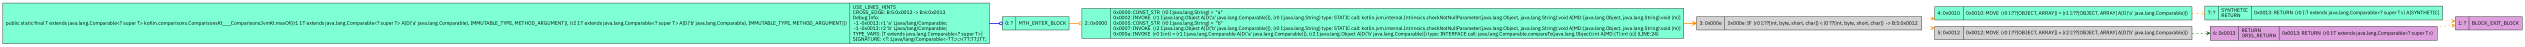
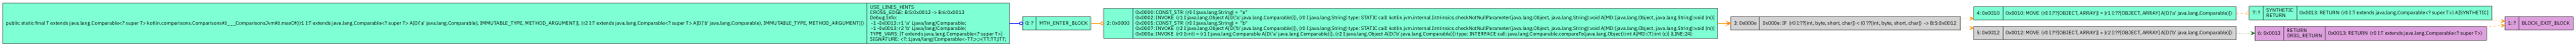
  digraph {
    fontname="IBM Plex Sans"
    rankdir=LR
    node [fillcolor=aquamarine fontname="IBM Plex Sans" shape=record style=filled]
    edge [arrowhead=vee color=darkorange fontname="IBM Plex Sans" style=dotted]
    n1 [label="{0\:\ ?|MTH_ENTER_BLOCK\l}"]
    n2 [label="{2\:\ 0x0000|0x0000: CONST_STR  (r0 I:java.lang.String) =  \"a\" \l0x0002: INVOKE  (r1 I:java.lang.Object A[D('a' java.lang.Comparable)]), (r0 I:java.lang.String) type: STATIC call: kotlin.jvm.internal.Intrinsics.checkNotNullParameter(java.lang.Object, java.lang.String):void A[MD:(java.lang.Object, java.lang.String):void (m)]\l0x0005: CONST_STR  (r0 I:java.lang.String) =  \"b\" \l0x0007: INVOKE  (r2 I:java.lang.Object A[D('b' java.lang.Comparable)]), (r0 I:java.lang.String) type: STATIC call: kotlin.jvm.internal.Intrinsics.checkNotNullParameter(java.lang.Object, java.lang.String):void A[MD:(java.lang.Object, java.lang.String):void (m)]\l0x000a: INVOKE  (r0 I:int) = (r1 I:java.lang.Comparable A[D('a' java.lang.Comparable)]), (r2 I:java.lang.Object A[D('b' java.lang.Comparable)]) type: INTERFACE call: java.lang.Comparable.compareTo(java.lang.Object):int A[MD:(T):int (c)] (LINE:24)\l}"]
    n3 [fillcolor=lightgrey label="{3\:\ 0x000e|0x000e: IF  (r0 I:??[int, byte, short, char]) \< (0 ??[int, byte, short, char])  \-\> B:5:0x0012 \l}"]
    n4 [label="{4\:\ 0x0010|0x0010: MOVE  (r0 I:??[OBJECT, ARRAY]) = (r1 I:??[OBJECT, ARRAY] A[D('a' java.lang.Comparable)]) \l}"]
    n5 [fillcolor=lightgrey label="{5\:\ 0x0012|0x0012: MOVE  (r0 I:??[OBJECT, ARRAY]) = (r2 I:??[OBJECT, ARRAY] A[D('b' java.lang.Comparable)]) \l}"]
    n6 [label="{7\:\ ?|SYNTHETIC\lRETURN\l|0x0013: RETURN  (r0 I:T extends java.lang.Comparable\<? super T\>) A[SYNTHETIC]\l}"]
    n7 [fillcolor=plum label="{6\:\ 0x0013|RETURN\lORIG_RETURN\l|0x0013: RETURN  (r0 I:T extends java.lang.Comparable\<? super T\>) \l}"]
    n8 [fillcolor=plum label="{1\:\ ?|BLOCK_EXIT_BLOCK\l}"]
    n9 [label="{public static final T extends java.lang.Comparable\<? super T\> kotlin.comparisons.ComparisonsKt___ComparisonsJvmKt.maxOf((r1 I:T extends java.lang.Comparable\<? super T\> A[D('a' java.lang.Comparable), IMMUTABLE_TYPE, METHOD_ARGUMENT]), (r2 I:T extends java.lang.Comparable\<? super T\> A[D('b' java.lang.Comparable), IMMUTABLE_TYPE, METHOD_ARGUMENT]))  | USE_LINES_HINTS\lCROSS_EDGE: B:5:0x0012 \-\> B:6:0x0013\lDebug Info:\l  \-1 \-0x0013: r1 'a' Ljava\/lang\/Comparable;\l  \-1 \-0x0013: r2 'b' Ljava\/lang\/Comparable;\lTYPE_VARS: [T extends java.lang.Comparable\<? super T\>]\lSIGNATURE: \<T::Ljava\/lang\/Comparable\<\-TT;\>;\>(TT;TT;)TT;\l}"]
    n1 -> n2 [arrowhead=odot style=bold]
    n2 -> n3 [style=bold]
    n3 -> n4
    n3 -> n5
    n4 -> n6 [arrowhead=odot style=dashed]
-   n5 -> n7 [color=darkgreen style=dashed]
+   n5 -> n7 [color=darkgreen]
    n6 -> n8
    n7 -> n8 [style=dashed]
    n9 -> n1 [arrowhead=odot color=blue style=bold]
  }
